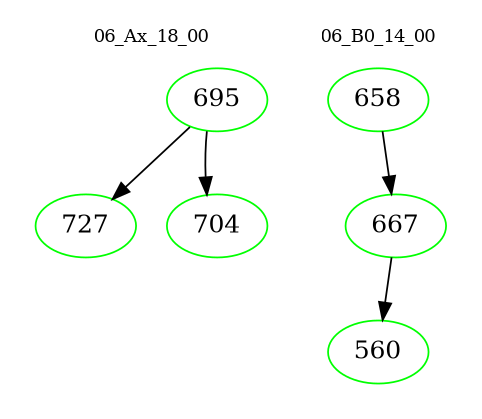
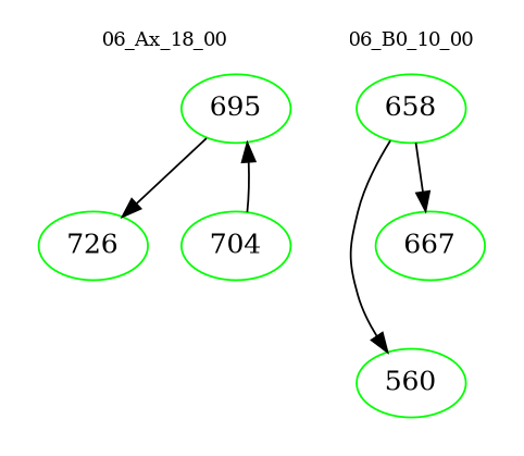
  digraph {
    node [color=green]
    edge [color=black]
    n1 [label=695]
-   n2 [label=727]
+   n2 [label=726]
    n3 [label=704]
    n4 [label=658]
    n5 [label=560]
    n6 [label=667]
    subgraph cluster_1 {
      color=white
      fontsize=10
      label="06_Ax_18_00"
      n1
      n2
      n3
    }
    subgraph cluster_2 {
      color=white
      fontsize=10
-     label="06_B0_14_00"
+     label="06_B0_10_00"
      n4
      n5
      n6
    }
    n1 -> n2
-   n1 -> n3
-   n6 -> n5
+   n3 -> n1
+   n4 -> n5
    n4 -> n6
  }
